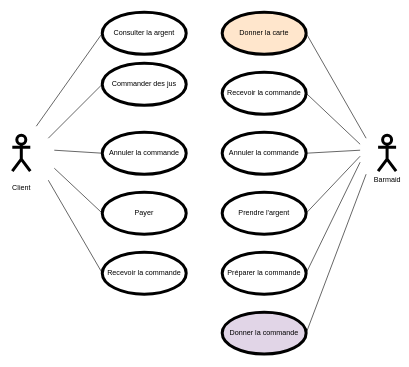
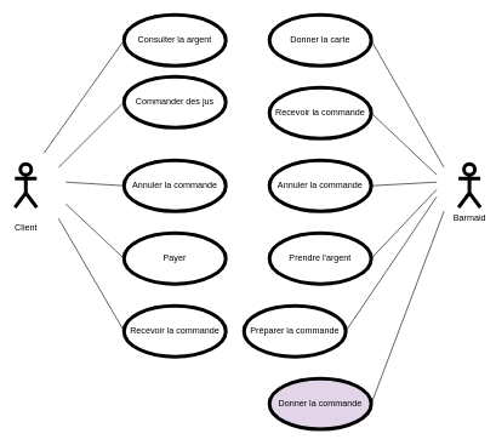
  <mxCell id="0" />
  <mxCell id="1" parent="0" />
  <mxCell id="2" value="&lt;br&gt;Client" style="shape=umlActor;verticalLabelPosition=bottom;verticalAlign=top;html=1;strokeWidth=5;" parent="1" vertex="1"><mxGeometry x="20" y="225" width="30" height="60" as="geometry" /></mxCell>
  <mxCell id="3" style="rounded=0;orthogonalLoop=1;jettySize=auto;html=1;exitX=0;exitY=0.5;exitDx=0;exitDy=0;endArrow=none;endFill=0;" parent="1" source="4" edge="1"><mxGeometry relative="1" as="geometry"><mxPoint x="60" y="210" as="targetPoint" /></mxGeometry></mxCell>
  <mxCell id="4" value="Consulter la argent" style="ellipse;whiteSpace=wrap;html=1;strokeWidth=5;" parent="1" vertex="1"><mxGeometry x="170" y="20" width="140" height="70" as="geometry" /></mxCell>
  <mxCell id="5" style="edgeStyle=none;rounded=0;orthogonalLoop=1;jettySize=auto;html=1;exitX=0;exitY=0.5;exitDx=0;exitDy=0;endArrow=none;endFill=0;" parent="1" source="6" edge="1"><mxGeometry relative="1" as="geometry"><mxPoint x="80" y="230" as="targetPoint" /></mxGeometry></mxCell>
  <mxCell id="6" value="Commander des jus" style="ellipse;whiteSpace=wrap;html=1;strokeWidth=5;" parent="1" vertex="1"><mxGeometry x="170" y="105" width="140" height="70" as="geometry" /></mxCell>
  <mxCell id="7" style="edgeStyle=none;rounded=0;orthogonalLoop=1;jettySize=auto;html=1;exitX=0;exitY=0.5;exitDx=0;exitDy=0;endArrow=none;endFill=0;" parent="1" source="8" edge="1"><mxGeometry relative="1" as="geometry"><mxPoint x="90" y="250" as="targetPoint" /></mxGeometry></mxCell>
  <mxCell id="8" value="Annuler la commande" style="ellipse;whiteSpace=wrap;html=1;strokeWidth=5;" parent="1" vertex="1"><mxGeometry x="170" y="220" width="140" height="70" as="geometry" /></mxCell>
  <mxCell id="9" style="edgeStyle=none;rounded=0;orthogonalLoop=1;jettySize=auto;html=1;exitX=1;exitY=0.5;exitDx=0;exitDy=0;endArrow=none;endFill=0;" parent="1" source="10" edge="1"><mxGeometry relative="1" as="geometry"><mxPoint x="610" y="290" as="targetPoint" /></mxGeometry></mxCell>
  <mxCell id="10" value="Donner la commande" style="ellipse;whiteSpace=wrap;html=1;strokeWidth=5;fillColor=#e1d5e7;" parent="1" vertex="1"><mxGeometry x="370" y="520" width="140" height="70" as="geometry" /></mxCell>
  <mxCell id="11" value="Barmaid" style="shape=umlActor;verticalLabelPosition=bottom;verticalAlign=top;html=1;strokeWidth=5;" parent="1" vertex="1"><mxGeometry x="630" y="225" width="30" height="60" as="geometry" /></mxCell>
  <mxCell id="12" style="edgeStyle=none;rounded=0;orthogonalLoop=1;jettySize=auto;html=1;exitX=1;exitY=0.5;exitDx=0;exitDy=0;endArrow=none;endFill=0;" parent="1" source="13" edge="1"><mxGeometry relative="1" as="geometry"><mxPoint x="600" y="270" as="targetPoint" /></mxGeometry></mxCell>
- <mxCell id="13" value="Préparer la commande" style="ellipse;whiteSpace=wrap;html=1;strokeWidth=5;" parent="1" vertex="1"><mxGeometry x="370" y="420" width="140" height="70" as="geometry" /></mxCell>
+ <mxCell id="13" value="Préparer la commande" style="ellipse;whiteSpace=wrap;html=1;strokeWidth=5;" parent="1" vertex="1"><mxGeometry x="335" y="420" width="140" height="70" as="geometry" /></mxCell>
  <mxCell id="14" style="edgeStyle=none;rounded=0;orthogonalLoop=1;jettySize=auto;html=1;exitX=1;exitY=0.5;exitDx=0;exitDy=0;endArrow=none;endFill=0;" parent="1" source="15" edge="1"><mxGeometry relative="1" as="geometry"><mxPoint x="610" y="230" as="targetPoint" /></mxGeometry></mxCell>
- <mxCell id="15" value="Donner la carte" style="ellipse;whiteSpace=wrap;html=1;strokeWidth=5;fillColor=#ffe6cc;" parent="1" vertex="1"><mxGeometry x="370" y="20" width="140" height="70" as="geometry" /></mxCell>
+ <mxCell id="15" value="Donner la carte" style="ellipse;whiteSpace=wrap;html=1;strokeWidth=5;" parent="1" vertex="1"><mxGeometry x="370" y="20" width="140" height="70" as="geometry" /></mxCell>
  <mxCell id="16" style="edgeStyle=none;rounded=0;orthogonalLoop=1;jettySize=auto;html=1;exitX=1;exitY=0.5;exitDx=0;exitDy=0;endArrow=none;endFill=0;" parent="1" source="17" edge="1"><mxGeometry relative="1" as="geometry"><mxPoint x="600" y="240" as="targetPoint" /></mxGeometry></mxCell>
  <mxCell id="17" value="Recevoir la commande" style="ellipse;whiteSpace=wrap;html=1;strokeWidth=5;" parent="1" vertex="1"><mxGeometry x="370" y="120" width="140" height="70" as="geometry" /></mxCell>
  <mxCell id="18" value="Prendre l'argent" style="ellipse;whiteSpace=wrap;html=1;strokeWidth=5;" vertex="1" parent="1"><mxGeometry x="370" y="320" width="140" height="70" as="geometry" /></mxCell>
  <mxCell id="19" value="Payer" style="ellipse;whiteSpace=wrap;html=1;strokeWidth=5;" vertex="1" parent="1"><mxGeometry x="170" y="320" width="140" height="70" as="geometry" /></mxCell>
  <mxCell id="20" value="Recevoir la commande" style="ellipse;whiteSpace=wrap;html=1;strokeWidth=5;" vertex="1" parent="1"><mxGeometry x="170" y="420" width="140" height="70" as="geometry" /></mxCell>
  <mxCell id="21" style="edgeStyle=none;rounded=0;orthogonalLoop=1;jettySize=auto;html=1;endArrow=none;endFill=0;exitX=1;exitY=0.5;exitDx=0;exitDy=0;" edge="1" parent="1" source="18"><mxGeometry relative="1" as="geometry"><mxPoint x="600" y="260" as="targetPoint" /><mxPoint x="520" y="250" as="sourcePoint" /></mxGeometry></mxCell>
  <mxCell id="22" style="edgeStyle=none;rounded=0;orthogonalLoop=1;jettySize=auto;html=1;endArrow=none;endFill=0;entryX=0;entryY=0.5;entryDx=0;entryDy=0;" edge="1" parent="1" target="19"><mxGeometry relative="1" as="geometry"><mxPoint x="90" y="300" as="targetPoint" /><mxPoint x="90" y="280" as="sourcePoint" /></mxGeometry></mxCell>
  <mxCell id="23" style="edgeStyle=none;rounded=0;orthogonalLoop=1;jettySize=auto;html=1;endArrow=none;endFill=0;entryX=0;entryY=0.5;entryDx=0;entryDy=0;" edge="1" parent="1" target="20"><mxGeometry relative="1" as="geometry"><mxPoint x="160" y="460" as="targetPoint" /><mxPoint x="80" y="300" as="sourcePoint" /></mxGeometry></mxCell>
  <mxCell id="24" value="Annuler la commande" style="ellipse;whiteSpace=wrap;html=1;strokeWidth=5;" vertex="1" parent="1"><mxGeometry x="370" y="220" width="140" height="70" as="geometry" /></mxCell>
  <mxCell id="25" style="edgeStyle=none;rounded=0;orthogonalLoop=1;jettySize=auto;html=1;exitX=1;exitY=0.5;exitDx=0;exitDy=0;endArrow=none;endFill=0;" edge="1" parent="1" source="24"><mxGeometry relative="1" as="geometry"><mxPoint x="600" y="250" as="targetPoint" /><mxPoint x="520" y="565" as="sourcePoint" /></mxGeometry></mxCell>
